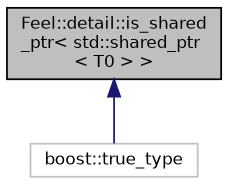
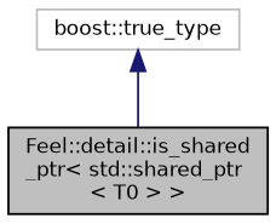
  digraph {
    node [fontname=Helvetica fontsize=10 shape=record style=filled]
    n1 [color=black fillcolor=grey75 fontcolor=black height=0.2 label="Feel::detail::is_shared\l_ptr\< std::shared_ptr\l\< T0 \> \>" width=0.4]
    n2 [color=grey75 fillcolor=white height=0.2 label="boost::true_type" width=0.4]
-   n1 -> n2 [color=midnightblue dir=back fontname=Helvetica fontsize=10 labelfontname=Helvetica labelfontsize=10 style=solid]
+   n2 -> n1 [color=midnightblue dir=back fontname=Helvetica fontsize=10 labelfontname=Helvetica labelfontsize=10 style=solid]
  }
